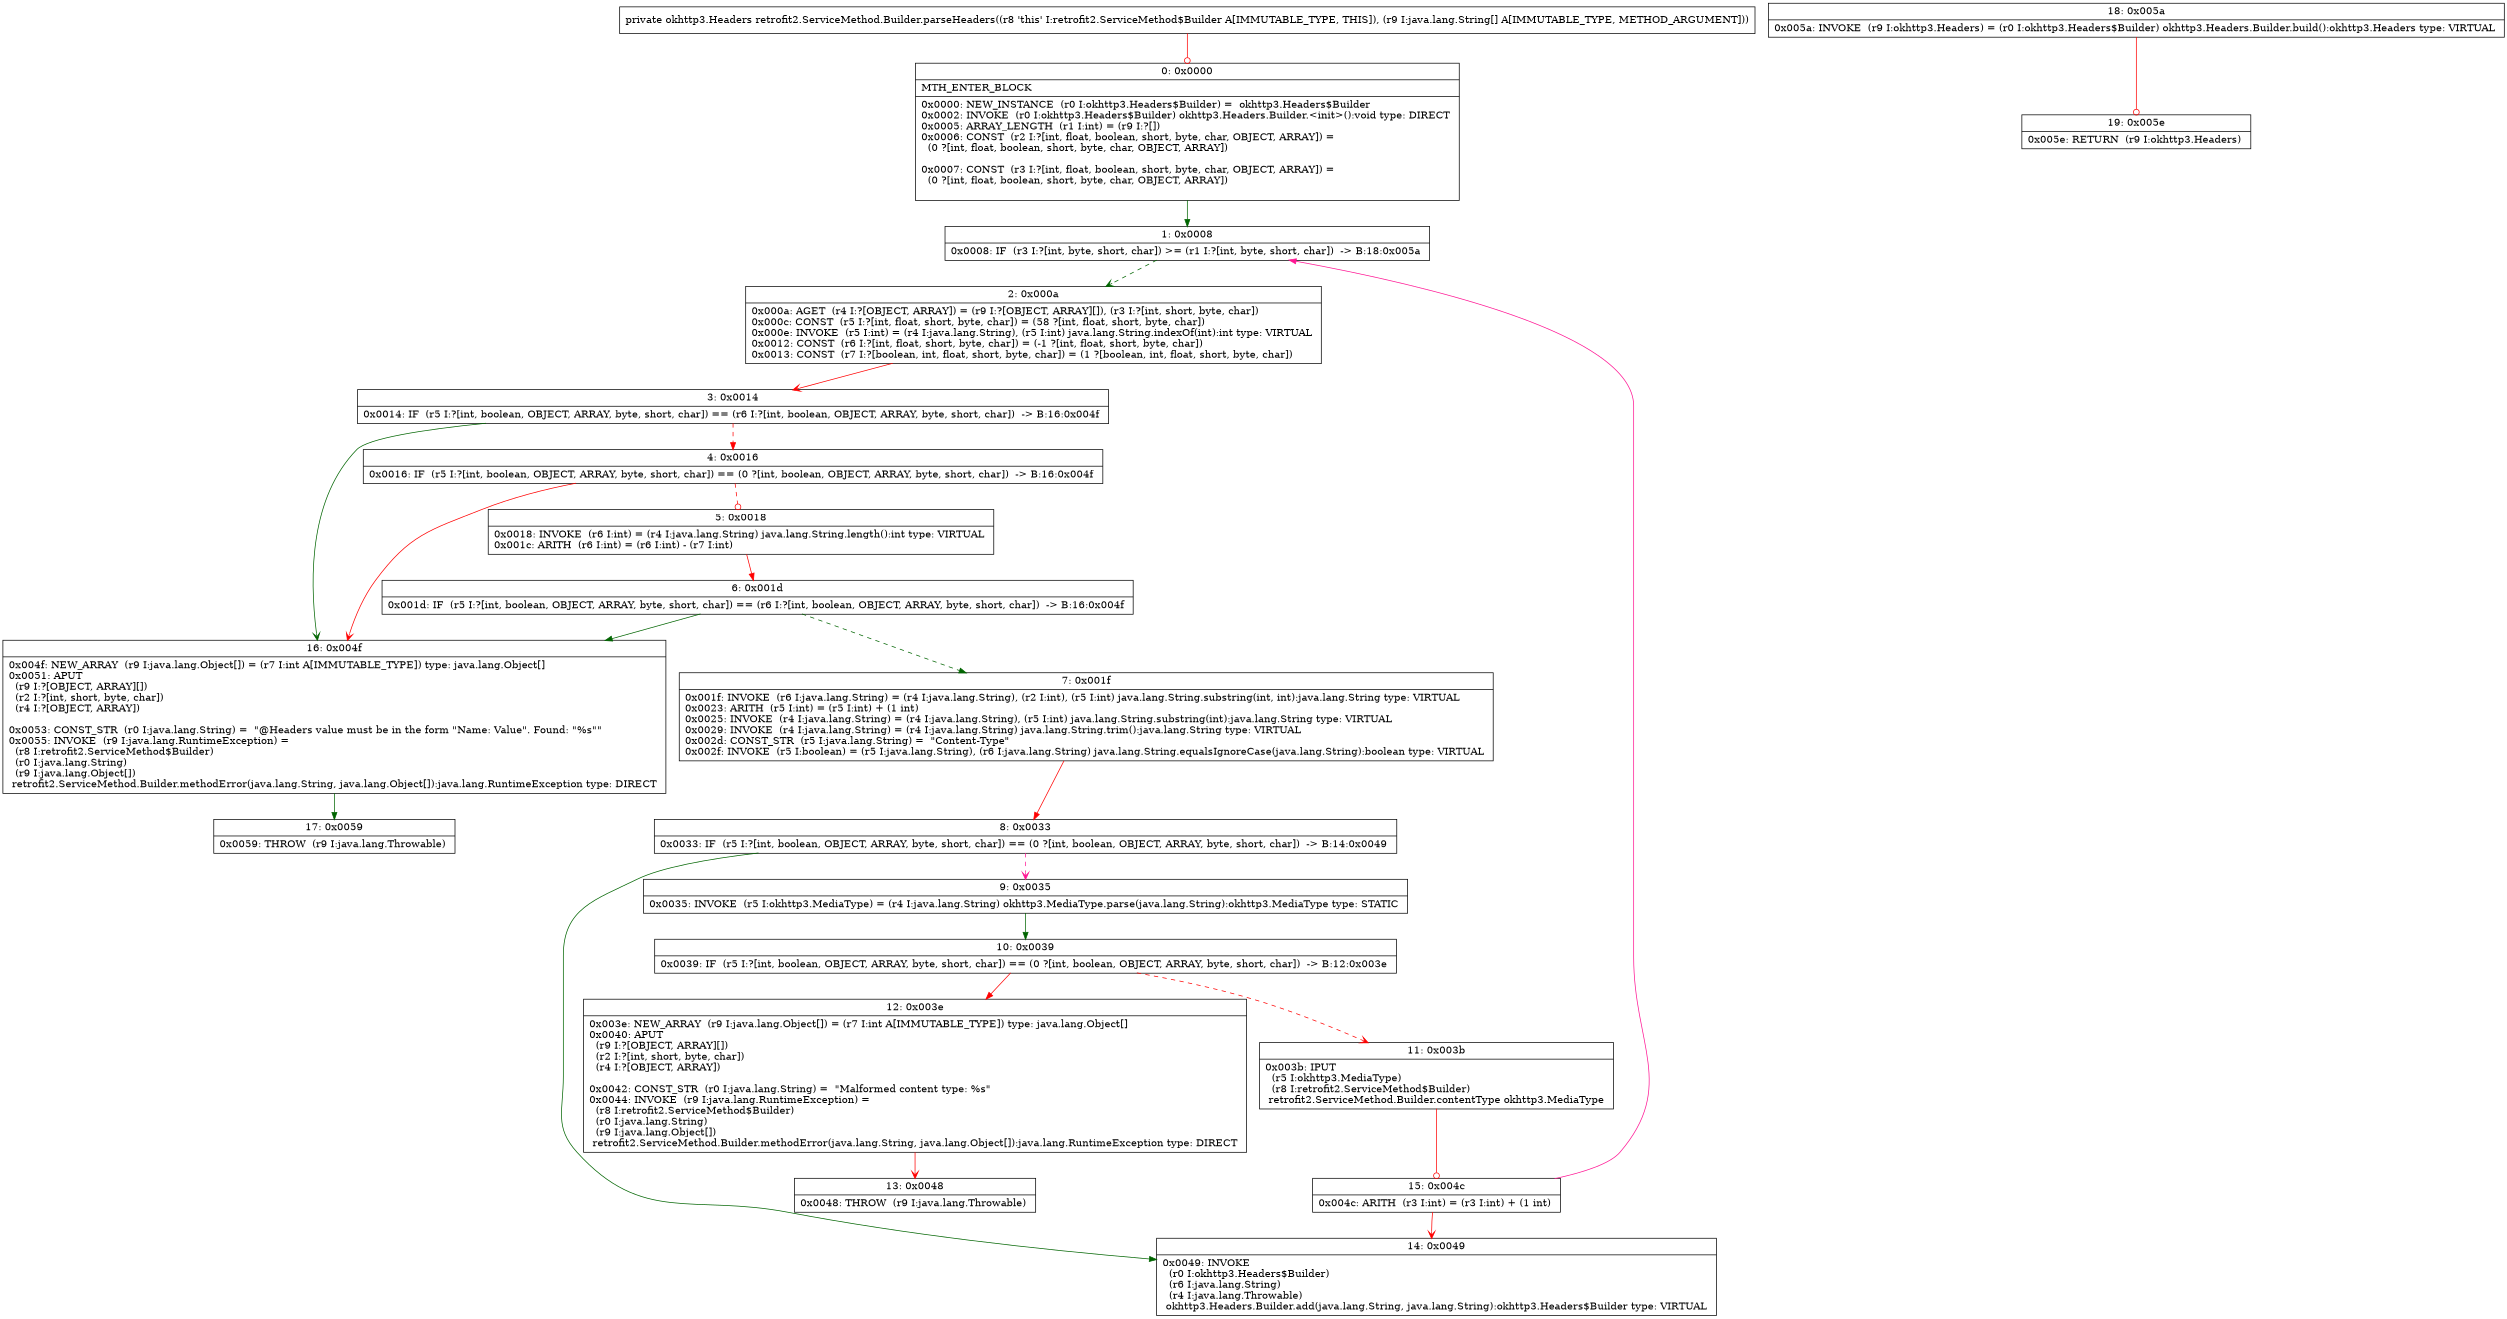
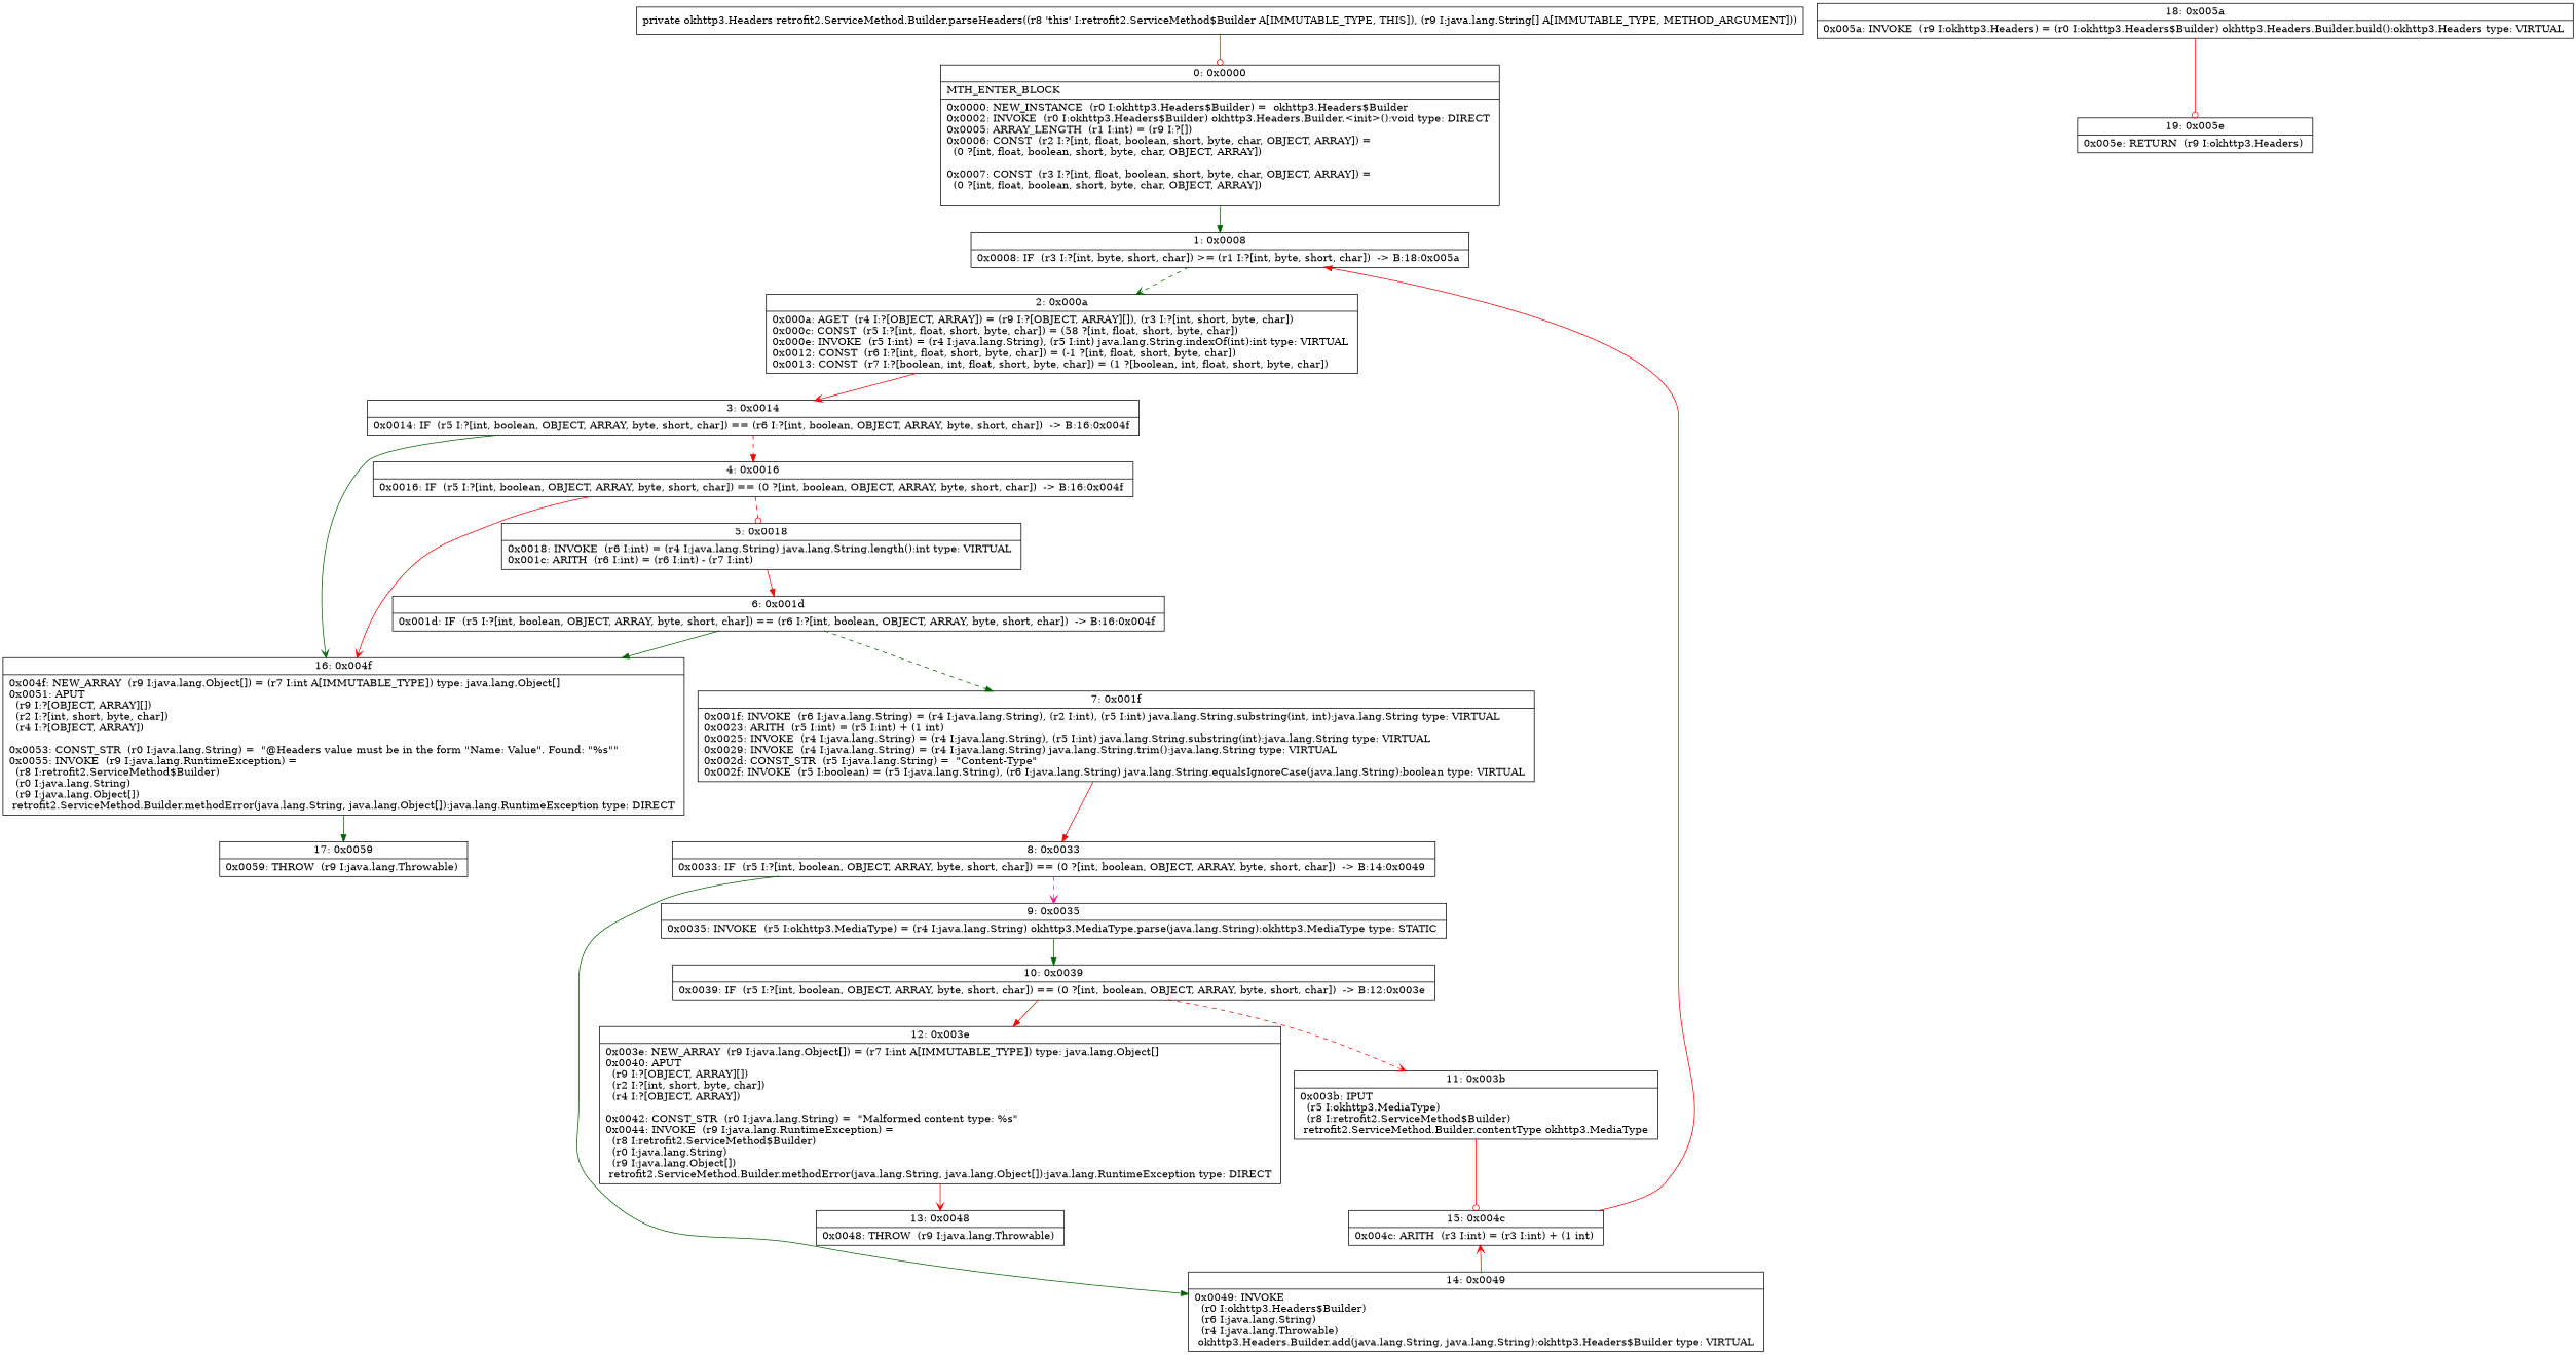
  digraph {
    node [shape=record]
    edge [arrowhead=normal color=red]
    n1 [label="{0\:\ 0x0000|MTH_ENTER_BLOCK\l|0x0000: NEW_INSTANCE  (r0 I:okhttp3.Headers$Builder) =  okhttp3.Headers$Builder \l0x0002: INVOKE  (r0 I:okhttp3.Headers$Builder) okhttp3.Headers.Builder.\<init\>():void type: DIRECT \l0x0005: ARRAY_LENGTH  (r1 I:int) = (r9 I:?[]) \l0x0006: CONST  (r2 I:?[int, float, boolean, short, byte, char, OBJECT, ARRAY]) = \l  (0 ?[int, float, boolean, short, byte, char, OBJECT, ARRAY])\l \l0x0007: CONST  (r3 I:?[int, float, boolean, short, byte, char, OBJECT, ARRAY]) = \l  (0 ?[int, float, boolean, short, byte, char, OBJECT, ARRAY])\l \l}"]
    n2 [label="{1\:\ 0x0008|0x0008: IF  (r3 I:?[int, byte, short, char]) \>= (r1 I:?[int, byte, short, char])  \-\> B:18:0x005a \l}"]
    n3 [label="{2\:\ 0x000a|0x000a: AGET  (r4 I:?[OBJECT, ARRAY]) = (r9 I:?[OBJECT, ARRAY][]), (r3 I:?[int, short, byte, char]) \l0x000c: CONST  (r5 I:?[int, float, short, byte, char]) = (58 ?[int, float, short, byte, char]) \l0x000e: INVOKE  (r5 I:int) = (r4 I:java.lang.String), (r5 I:int) java.lang.String.indexOf(int):int type: VIRTUAL \l0x0012: CONST  (r6 I:?[int, float, short, byte, char]) = (\-1 ?[int, float, short, byte, char]) \l0x0013: CONST  (r7 I:?[boolean, int, float, short, byte, char]) = (1 ?[boolean, int, float, short, byte, char]) \l}"]
    n4 [label="{3\:\ 0x0014|0x0014: IF  (r5 I:?[int, boolean, OBJECT, ARRAY, byte, short, char]) == (r6 I:?[int, boolean, OBJECT, ARRAY, byte, short, char])  \-\> B:16:0x004f \l}"]
    n5 [label="{18\:\ 0x005a|0x005a: INVOKE  (r9 I:okhttp3.Headers) = (r0 I:okhttp3.Headers$Builder) okhttp3.Headers.Builder.build():okhttp3.Headers type: VIRTUAL \l}"]
    n6 [label="{19\:\ 0x005e|0x005e: RETURN  (r9 I:okhttp3.Headers) \l}"]
    n7 [label="{4\:\ 0x0016|0x0016: IF  (r5 I:?[int, boolean, OBJECT, ARRAY, byte, short, char]) == (0 ?[int, boolean, OBJECT, ARRAY, byte, short, char])  \-\> B:16:0x004f \l}"]
    n8 [label="{16\:\ 0x004f|0x004f: NEW_ARRAY  (r9 I:java.lang.Object[]) = (r7 I:int A[IMMUTABLE_TYPE]) type: java.lang.Object[] \l0x0051: APUT  \l  (r9 I:?[OBJECT, ARRAY][])\l  (r2 I:?[int, short, byte, char])\l  (r4 I:?[OBJECT, ARRAY])\l \l0x0053: CONST_STR  (r0 I:java.lang.String) =  \"@Headers value must be in the form \"Name: Value\". Found: \"%s\"\" \l0x0055: INVOKE  (r9 I:java.lang.RuntimeException) = \l  (r8 I:retrofit2.ServiceMethod$Builder)\l  (r0 I:java.lang.String)\l  (r9 I:java.lang.Object[])\l retrofit2.ServiceMethod.Builder.methodError(java.lang.String, java.lang.Object[]):java.lang.RuntimeException type: DIRECT \l}"]
    n9 [label="{5\:\ 0x0018|0x0018: INVOKE  (r6 I:int) = (r4 I:java.lang.String) java.lang.String.length():int type: VIRTUAL \l0x001c: ARITH  (r6 I:int) = (r6 I:int) \- (r7 I:int) \l}"]
    n10 [label="{17\:\ 0x0059|0x0059: THROW  (r9 I:java.lang.Throwable) \l}"]
    n11 [label="{6\:\ 0x001d|0x001d: IF  (r5 I:?[int, boolean, OBJECT, ARRAY, byte, short, char]) == (r6 I:?[int, boolean, OBJECT, ARRAY, byte, short, char])  \-\> B:16:0x004f \l}"]
    n12 [label="{7\:\ 0x001f|0x001f: INVOKE  (r6 I:java.lang.String) = (r4 I:java.lang.String), (r2 I:int), (r5 I:int) java.lang.String.substring(int, int):java.lang.String type: VIRTUAL \l0x0023: ARITH  (r5 I:int) = (r5 I:int) + (1 int) \l0x0025: INVOKE  (r4 I:java.lang.String) = (r4 I:java.lang.String), (r5 I:int) java.lang.String.substring(int):java.lang.String type: VIRTUAL \l0x0029: INVOKE  (r4 I:java.lang.String) = (r4 I:java.lang.String) java.lang.String.trim():java.lang.String type: VIRTUAL \l0x002d: CONST_STR  (r5 I:java.lang.String) =  \"Content\-Type\" \l0x002f: INVOKE  (r5 I:boolean) = (r5 I:java.lang.String), (r6 I:java.lang.String) java.lang.String.equalsIgnoreCase(java.lang.String):boolean type: VIRTUAL \l}"]
    n13 [label="{8\:\ 0x0033|0x0033: IF  (r5 I:?[int, boolean, OBJECT, ARRAY, byte, short, char]) == (0 ?[int, boolean, OBJECT, ARRAY, byte, short, char])  \-\> B:14:0x0049 \l}"]
    n14 [label="{9\:\ 0x0035|0x0035: INVOKE  (r5 I:okhttp3.MediaType) = (r4 I:java.lang.String) okhttp3.MediaType.parse(java.lang.String):okhttp3.MediaType type: STATIC \l}"]
    n15 [label="{14\:\ 0x0049|0x0049: INVOKE  \l  (r0 I:okhttp3.Headers$Builder)\l  (r6 I:java.lang.String)\l  (r4 I:java.lang.Throwable)\l okhttp3.Headers.Builder.add(java.lang.String, java.lang.String):okhttp3.Headers$Builder type: VIRTUAL \l}"]
    n16 [label="{10\:\ 0x0039|0x0039: IF  (r5 I:?[int, boolean, OBJECT, ARRAY, byte, short, char]) == (0 ?[int, boolean, OBJECT, ARRAY, byte, short, char])  \-\> B:12:0x003e \l}"]
    n17 [label="{15\:\ 0x004c|0x004c: ARITH  (r3 I:int) = (r3 I:int) + (1 int) \l}"]
    n18 [label="{11\:\ 0x003b|0x003b: IPUT  \l  (r5 I:okhttp3.MediaType)\l  (r8 I:retrofit2.ServiceMethod$Builder)\l retrofit2.ServiceMethod.Builder.contentType okhttp3.MediaType \l}"]
    n19 [label="{12\:\ 0x003e|0x003e: NEW_ARRAY  (r9 I:java.lang.Object[]) = (r7 I:int A[IMMUTABLE_TYPE]) type: java.lang.Object[] \l0x0040: APUT  \l  (r9 I:?[OBJECT, ARRAY][])\l  (r2 I:?[int, short, byte, char])\l  (r4 I:?[OBJECT, ARRAY])\l \l0x0042: CONST_STR  (r0 I:java.lang.String) =  \"Malformed content type: %s\" \l0x0044: INVOKE  (r9 I:java.lang.RuntimeException) = \l  (r8 I:retrofit2.ServiceMethod$Builder)\l  (r0 I:java.lang.String)\l  (r9 I:java.lang.Object[])\l retrofit2.ServiceMethod.Builder.methodError(java.lang.String, java.lang.Object[]):java.lang.RuntimeException type: DIRECT \l}"]
    n20 [label="{13\:\ 0x0048|0x0048: THROW  (r9 I:java.lang.Throwable) \l}"]
    n21 [label="{private okhttp3.Headers retrofit2.ServiceMethod.Builder.parseHeaders((r8 'this' I:retrofit2.ServiceMethod$Builder A[IMMUTABLE_TYPE, THIS]), (r9 I:java.lang.String[] A[IMMUTABLE_TYPE, METHOD_ARGUMENT])) }"]
    n1 -> n2 [color=darkgreen]
    n2 -> n3 [arrowhead=vee color=darkgreen style=dashed]
    n3 -> n4 [arrowhead=vee]
    n4 -> n7 [style=dashed]
    n4 -> n8 [arrowhead=vee color=darkgreen]
    n5 -> n6 [arrowhead=odot]
    n7 -> n8 [arrowhead=vee]
    n7 -> n9 [arrowhead=odot style=dashed]
    n8 -> n10 [color=darkgreen]
    n9 -> n11
    n11 -> n8 [color=darkgreen]
    n11 -> n12 [color=darkgreen style=dashed]
    n12 -> n13
    n13 -> n14 [arrowhead=vee color=deeppink style=dashed]
    n13 -> n15 [color=darkgreen]
    n14 -> n16 [color=darkgreen]
-   n17 -> n15 [arrowhead=vee]
+   n15 -> n17 [arrowhead=vee]
    n16 -> n18 [arrowhead=vee style=dashed]
    n16 -> n19
-   n17 -> n2 [color=deeppink]
+   n17 -> n2
    n18 -> n17 [arrowhead=odot]
    n19 -> n20 [arrowhead=vee]
    n21 -> n1 [arrowhead=odot]
  }
